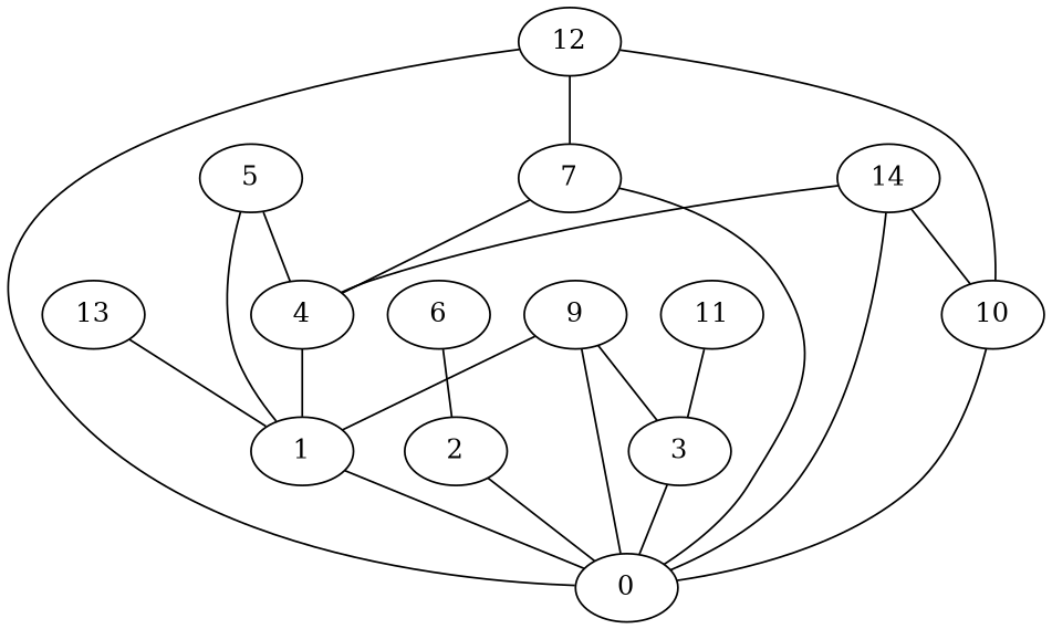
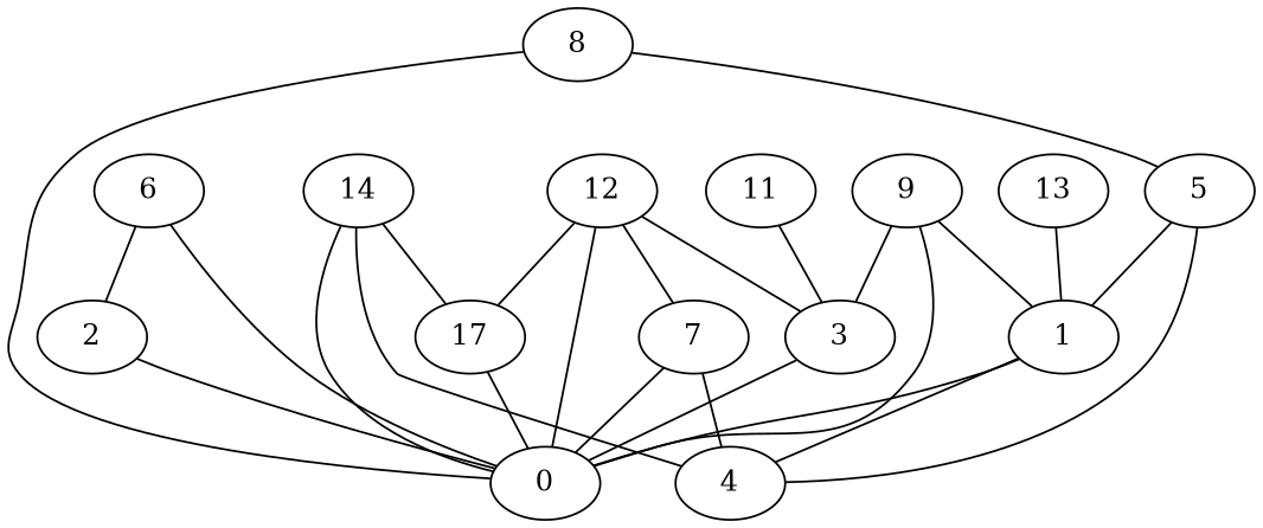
  digraph {
    rankdir=BT
    edge [arrowhead=both]
    0
    1
    2
    3
    6
    7
+   8
    9
-   10
+   10 [label=17]
    12
    14
    4
    5
    13
    11
    0 -> 1
    0 -> 2
    0 -> 3
+   0 -> 6
    0 -> 7
+   0 -> 8
    0 -> 9
    0 -> 10
    0 -> 12
    0 -> 14
    1 -> 9
-   1 -> 4
+   4 -> 1
    1 -> 5
    1 -> 13
    2 -> 6
    3 -> 9
+   3 -> 12
    3 -> 11
    7 -> 12
    10 -> 12
    10 -> 14
    4 -> 7
    4 -> 14
    4 -> 5
+   5 -> 8
  }
